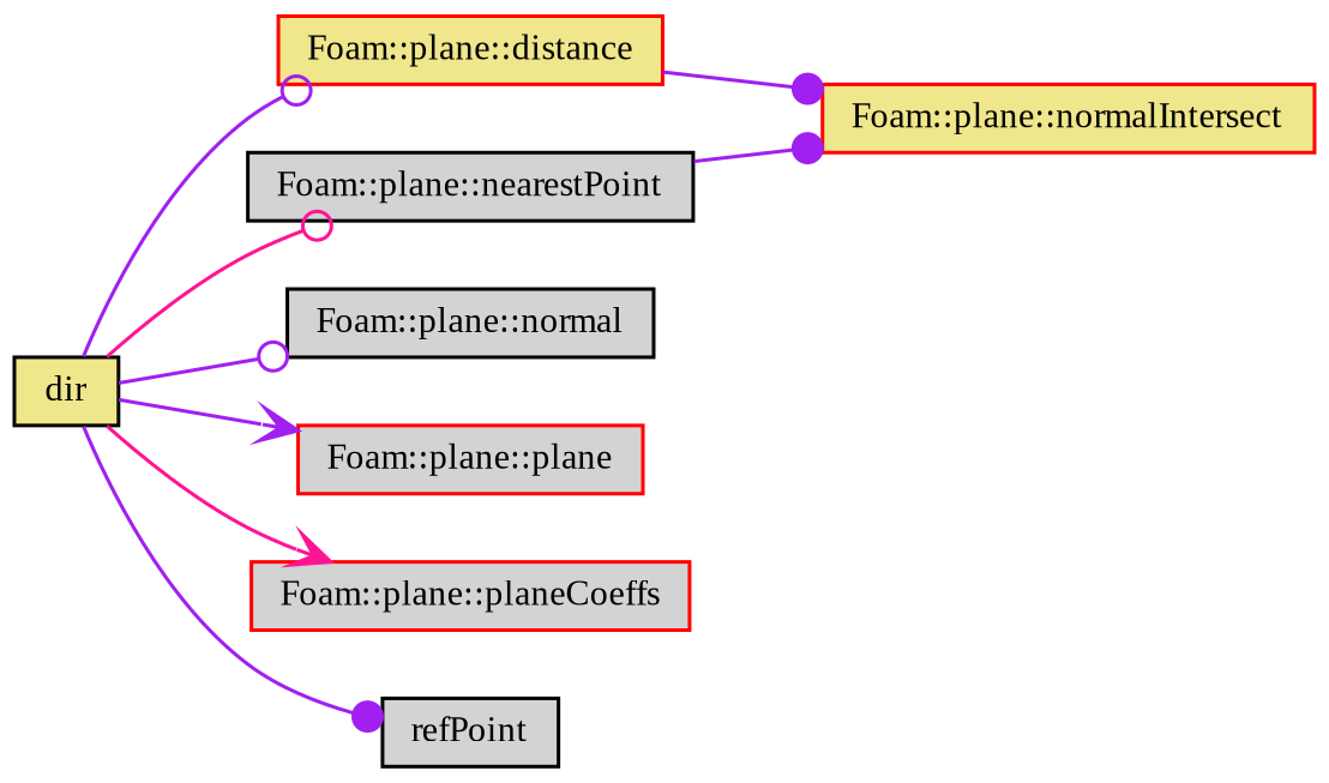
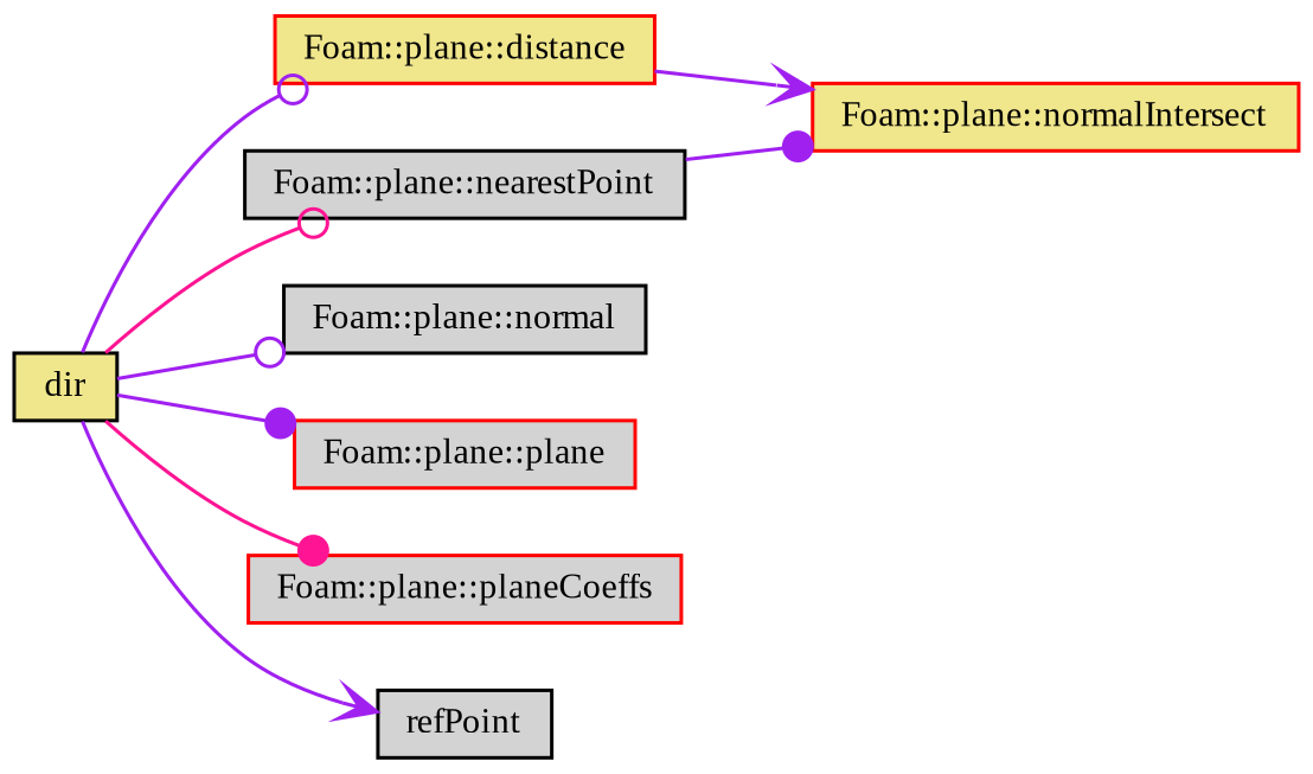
  digraph {
    fontname="Liberation Serif"
    rankdir=LR
    node [color=black fillcolor=lightgrey fontname="Liberation Serif" fontsize=10 shape=record style=filled]
    edge [arrowhead=odot color=purple fontname="Liberation Serif" fontsize=10 labelfontname=Helvetica labelfontsize=10 style=solid]
    n1 [fillcolor=khaki fontcolor=black height=0.2 label=dir width=0.4]
    n2 [color=red fillcolor=khaki height=0.2 label="Foam::plane::distance" width=0.4]
    n3 [height=0.2 label="Foam::plane::nearestPoint" width=0.4]
    n4 [height=0.2 label="Foam::plane::normal" width=0.4]
    n5 [color=red height=0.2 label="Foam::plane::plane" width=0.4]
    n6 [color=red height=0.2 label="Foam::plane::planeCoeffs" width=0.4]
    n7 [height=0.2 label=refPoint width=0.4]
    n8 [color=red fillcolor=khaki height=0.2 label="Foam::plane::normalIntersect" width=0.4]
    n1 -> n2
    n1 -> n3 [color=deeppink]
    n1 -> n4
-   n1 -> n5 [arrowhead=vee]
-   n1 -> n6 [arrowhead=vee color=deeppink]
-   n1 -> n7 [arrowhead=dot]
-   n2 -> n8 [arrowhead=dot]
+   n1 -> n5 [arrowhead=dot]
+   n1 -> n6 [arrowhead=dot color=deeppink]
+   n1 -> n7 [arrowhead=vee]
+   n2 -> n8 [arrowhead=vee]
    n3 -> n8 [arrowhead=dot]
  }
